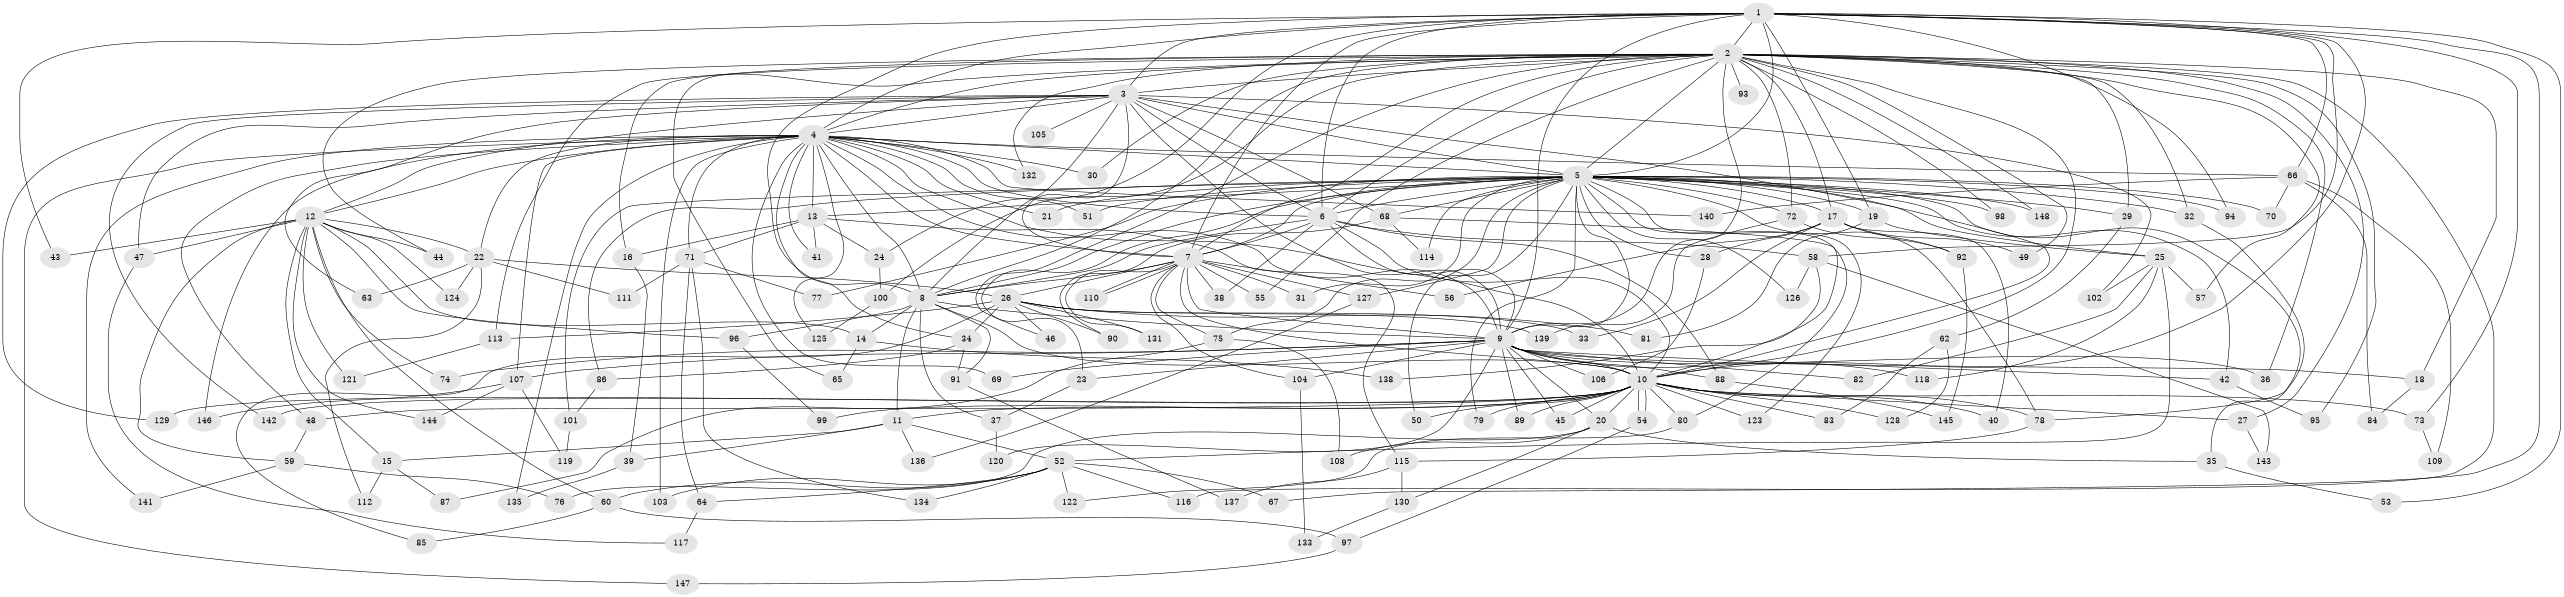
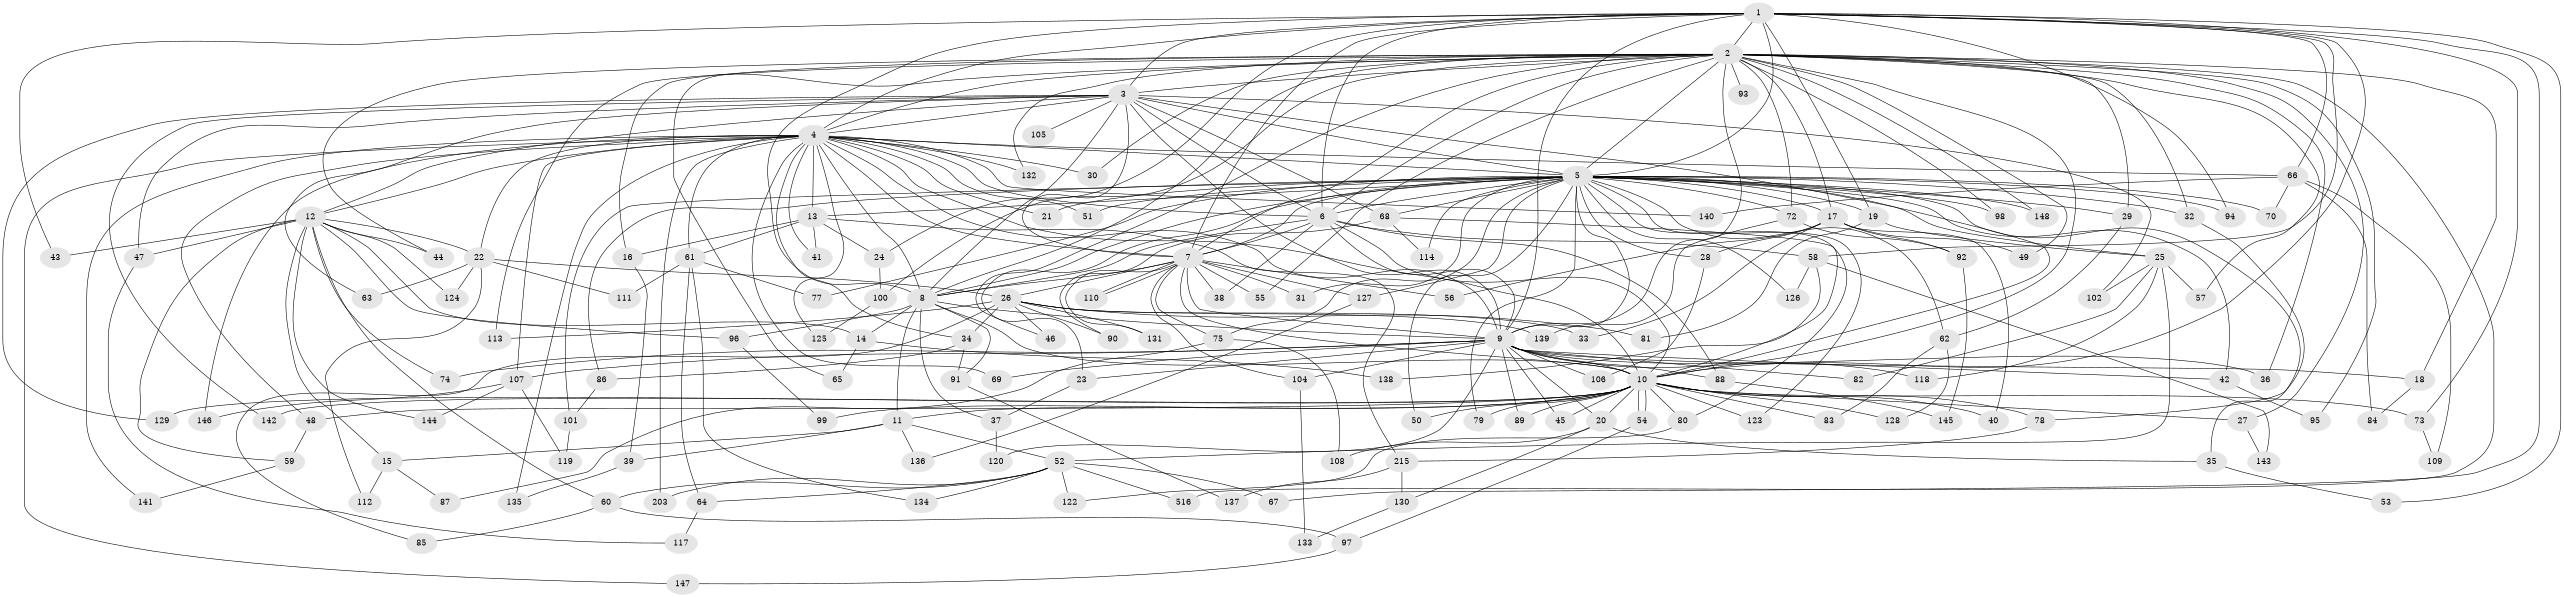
  graph {
    node [color=gray90 style=filled]
    1
    2
    3
    4
    5
    6
    7
    8
    9
    10
    19
    24
    43
    53
    58
    66
    67
    73
    94
    16
    17
    18
    27
    29
    30
    32
    36
    44
    46
    49
    55
    57
    65
    72
    93
    95
    98
    100
    113
-   116
+   116 [label=516]
    132
    148
    12
    47
    63
    68
    102
    105
    129
    142
    13
    21
    22
    34
    41
    48
    51
-   61 [label=71]
+   61
    69
-   103
+   103 [label=203]
    107
    125
    135
    140
    141
    146
    147
    23
    25
    28
    31
    35
    42
    50
    62
    70
    75
    77
    79
    86
    101
    114
    123
    126
    127
    38
    88
    26
    56
    104
    110
    131
    11
    14
    37
    91
    96
    20
    45
    74
    82
    89
    106
    118
    120
    40
    54
    78
    80
    83
    99
    128
    81
    138
    143
    84
    109
    39
    33
    92
    139
-   121
    15
    59
    60
    124
    144
    117
    90
-   115
+   115 [label=215]
    112
    111
    64
    134
    119
    52
    87
    108
    136
    145
    85
    133
    137
-   76
    130
    97
    122
    1 -- 2
    1 -- 3
    1 -- 4
    1 -- 5
    1 -- 6
    1 -- 7
    1 -- 8
    1 -- 9
    1 -- 10
    1 -- 19
    1 -- 24
    1 -- 43
    1 -- 53
    1 -- 58
    1 -- 66
    1 -- 67
    1 -- 73
    1 -- 94
    2 -- 3
    2 -- 4
    2 -- 5
    2 -- 6
    2 -- 7
    2 -- 8
    2 -- 9
    2 -- 10
    2 -- 16
    2 -- 17
    2 -- 18
    2 -- 27
    2 -- 29
    2 -- 30
    2 -- 32
    2 -- 36
    2 -- 44
    2 -- 46
    2 -- 49
    2 -- 55
    2 -- 57
    2 -- 65
    2 -- 72
    2 -- 93
    2 -- 95
    2 -- 98
    2 -- 100
    2 -- 113
    2 -- 116
    2 -- 132
    2 -- 148
    3 -- 4
    3 -- 5
    3 -- 6
    3 -- 7
    3 -- 8
    3 -- 9
    3 -- 10
    3 -- 12
    3 -- 47
    3 -- 63
    3 -- 68
    3 -- 102
    3 -- 105
    3 -- 129
    3 -- 142
    4 -- 5
    4 -- 6
    4 -- 7
    4 -- 8
    4 -- 9
    4 -- 10
    4 -- 66
    4 -- 30
    4 -- 132
    4 -- 12
    4 -- 13
    4 -- 21
    4 -- 22
    4 -- 34
    4 -- 41
    4 -- 48
    4 -- 51
    4 -- 61
    4 -- 69
    4 -- 103
    4 -- 107
    4 -- 125
    4 -- 135
    4 -- 140
    4 -- 141
    4 -- 146
    4 -- 147
    5 -- 6
    5 -- 7
    5 -- 8
    5 -- 9
    5 -- 10
    5 -- 19
    5 -- 94
    5 -- 17
    5 -- 29
    5 -- 32
    5 -- 72
    5 -- 98
    5 -- 148
    5 -- 68
    5 -- 13
    5 -- 21
    5 -- 51
    5 -- 23
    5 -- 25
    5 -- 28
    5 -- 31
    5 -- 35
    5 -- 42
    5 -- 50
-   5 -- 78
+   5 -- 62
    5 -- 70
    5 -- 75
    5 -- 77
    5 -- 79
    5 -- 86
    5 -- 101
    5 -- 114
    5 -- 123
    5 -- 126
    5 -- 127
    6 -- 7
    6 -- 8
    6 -- 9
    6 -- 10
    6 -- 58
    6 -- 38
    6 -- 88
    7 -- 8
    7 -- 9
    7 -- 10
    7 -- 55
    7 -- 31
    7 -- 75
    7 -- 127
    7 -- 38
    7 -- 26
    7 -- 56
    7 -- 104
    7 -- 110
    7 -- 110
    7 -- 131
    8 -- 9
    8 -- 10
    8 -- 11
    8 -- 14
    8 -- 37
    8 -- 91
    8 -- 96
    9 -- 10
    9 -- 18
    9 -- 36
    9 -- 69
    9 -- 107
    9 -- 23
    9 -- 42
    9 -- 88
    9 -- 104
    9 -- 20
    9 -- 45
    9 -- 74
    9 -- 82
    9 -- 89
    9 -- 106
    9 -- 118
    9 -- 120
    10 -- 73
    10 -- 27
    10 -- 129
    10 -- 142
    10 -- 48
    10 -- 50
    10 -- 79
    10 -- 123
    10 -- 11
    10 -- 20
    10 -- 45
    10 -- 89
    10 -- 40
    10 -- 54
    10 -- 54
    10 -- 78
    10 -- 80
    10 -- 83
    10 -- 99
    10 -- 128
    19 -- 25
    19 -- 81
    24 -- 100
    58 -- 126
    58 -- 138
    58 -- 143
    66 -- 140
    66 -- 70
    66 -- 84
    66 -- 109
    73 -- 109
    16 -- 39
    17 -- 49
    17 -- 28
    17 -- 56
    17 -- 40
    17 -- 33
    17 -- 92
    18 -- 84
    27 -- 143
    29 -- 62
    32 -- 78
    72 -- 92
    72 -- 139
    100 -- 125
-   113 -- 121
    12 -- 43
    12 -- 44
    12 -- 47
    12 -- 22
    12 -- 14
    12 -- 96
    12 -- 74
-   12 -- 121
    12 -- 15
    12 -- 59
    12 -- 60
    12 -- 124
    12 -- 144
    47 -- 117
    68 -- 114
    68 -- 80
    68 -- 90
    13 -- 24
    13 -- 16
    13 -- 41
    13 -- 61
    13 -- 115
    22 -- 63
    22 -- 26
    22 -- 124
    22 -- 112
    22 -- 111
    34 -- 86
    34 -- 91
    48 -- 59
    61 -- 77
    61 -- 111
    61 -- 64
    61 -- 134
    107 -- 146
    107 -- 144
    107 -- 119
    23 -- 37
    25 -- 57
    25 -- 102
    25 -- 82
    25 -- 118
    25 -- 52
    28 -- 106
    35 -- 53
    42 -- 95
    62 -- 83
    62 -- 128
    75 -- 87
    75 -- 108
    86 -- 101
    101 -- 119
    127 -- 136
    88 -- 145
    26 -- 46
    26 -- 113
    26 -- 34
    26 -- 131
    26 -- 81
    26 -- 33
    26 -- 139
    26 -- 90
    26 -- 85
    104 -- 133
    11 -- 39
    11 -- 15
    11 -- 52
    11 -- 136
    14 -- 65
    14 -- 138
    37 -- 120
    91 -- 137
    96 -- 99
    20 -- 35
    20 -- 108
-   20 -- 76
    20 -- 130
    54 -- 97
    78 -- 115
    80 -- 122
    39 -- 135
    92 -- 145
    15 -- 112
    15 -- 87
    59 -- 141
-   59 -- 76
    60 -- 85
    60 -- 97
    115 -- 137
    115 -- 130
    64 -- 117
    52 -- 67
    52 -- 116
    52 -- 103
    52 -- 60
    52 -- 64
    52 -- 134
    52 -- 122
    130 -- 133
    97 -- 147
  }
